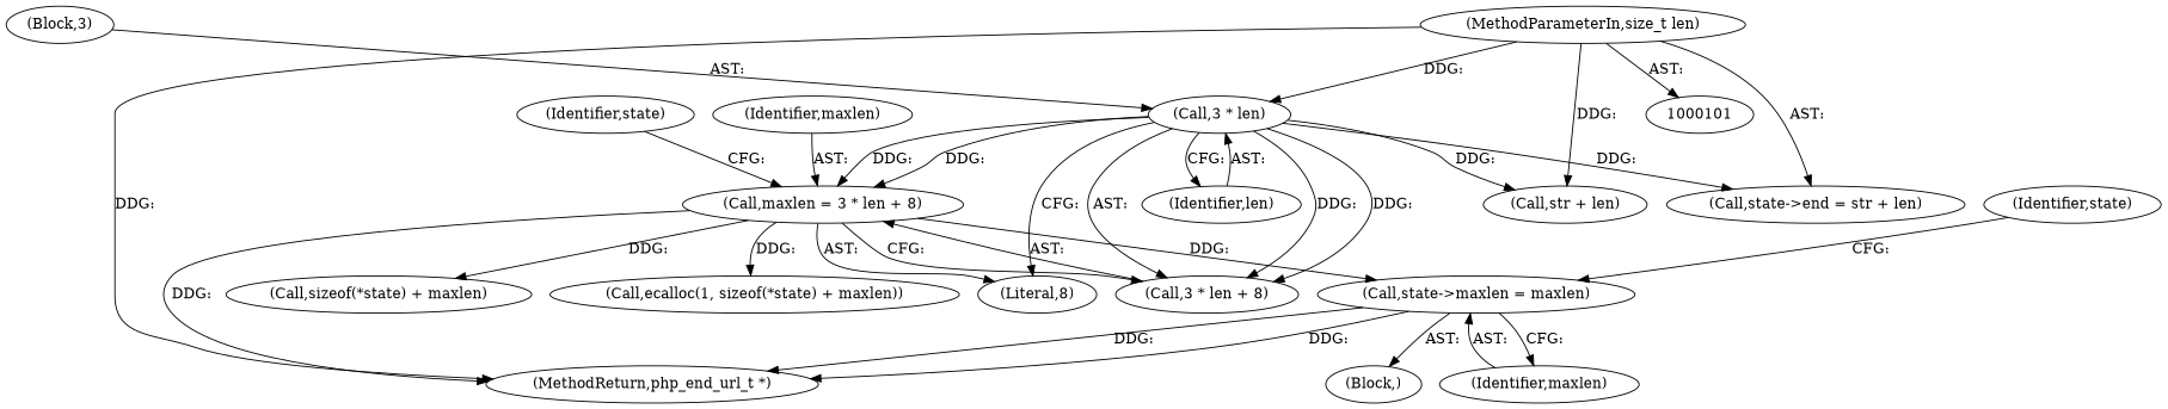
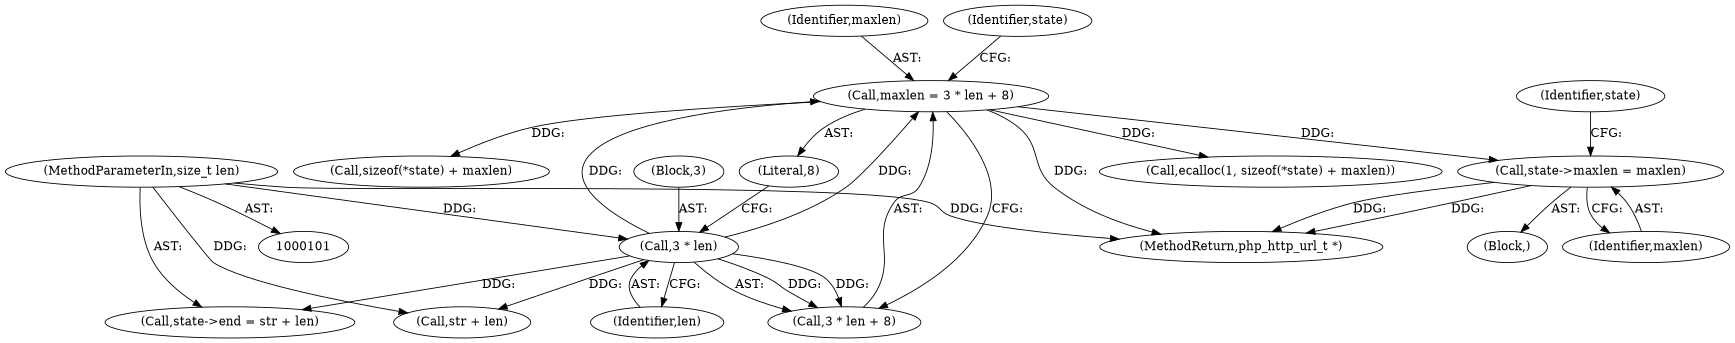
  digraph {
    n1 [label="(Call,state->maxlen = maxlen)"]
    n2 [label="(Identifier,maxlen)"]
    n3 [label="(Block,)"]
-   n4 [label="(MethodReturn,php_end_url_t *)"]
+   n4 [label="(MethodReturn,php_http_url_t *)"]
    n5 [label="(Call,maxlen = 3 * len + 8)"]
    n6 [label="(Call,sizeof(*state) + maxlen)"]
    n7 [label="(Call,3 * len + 8)"]
    n8 [label="(Call,ecalloc(1, sizeof(*state) + maxlen))"]
    n9 [label="(Literal,8)"]
    n10 [label="(Call,3 * len)"]
    n11 [label="(Call,str + len)"]
    n12 [label="(Identifier,len)"]
    n13 [label="(Call,state->end = str + len)"]
    n14 [label="(MethodParameterIn,size_t len)"]
    1000101
    n16 [label="(Identifier,maxlen)"]
    n17 [label="(Identifier,state)"]
    n18 [label="(Identifier,state)"]
    n19 [label="(Block,3)"]
    n1 -> n2 [label="CFG: "]
    n1 -> n3 [label="AST: "]
    n1 -> n4 [label="DDG: "]
    n1 -> n4 [label="DDG: "]
    n2 -> n1 [label="AST: "]
    n5 -> n1 [label="DDG: "]
    n5 -> n4 [label="DDG: "]
    n5 -> n6 [label="DDG: "]
    n5 -> n7 [label="CFG: "]
    n5 -> n8 [label="DDG: "]
    n5 -> n9 [label="AST: "]
    n7 -> n5 [label="AST: "]
-   n10 -> n9 [label="CFG: "]
+   n9 -> n10 [label="CFG: "]
    n10 -> n5 [label="DDG: "]
    n10 -> n5 [label="DDG: "]
    n10 -> n7 [label="AST: "]
    n10 -> n7 [label="DDG: "]
    n10 -> n7 [label="DDG: "]
    n10 -> n11 [label="DDG: "]
    n10 -> n12 [label="CFG: "]
    n10 -> n13 [label="DDG: "]
    n12 -> n10 [label="AST: "]
    n14 -> n4 [label="DDG: "]
    n14 -> n10 [label="DDG: "]
    n14 -> n11 [label="DDG: "]
    n14 -> n13 [label="AST: "]
    n14 -> 1000101 [label="AST: "]
    n16 -> n5 [label="AST: "]
    n17 -> n1 [label="CFG: "]
    n18 -> n5 [label="CFG: "]
    n19 -> n10 [label="AST: "]
  }
